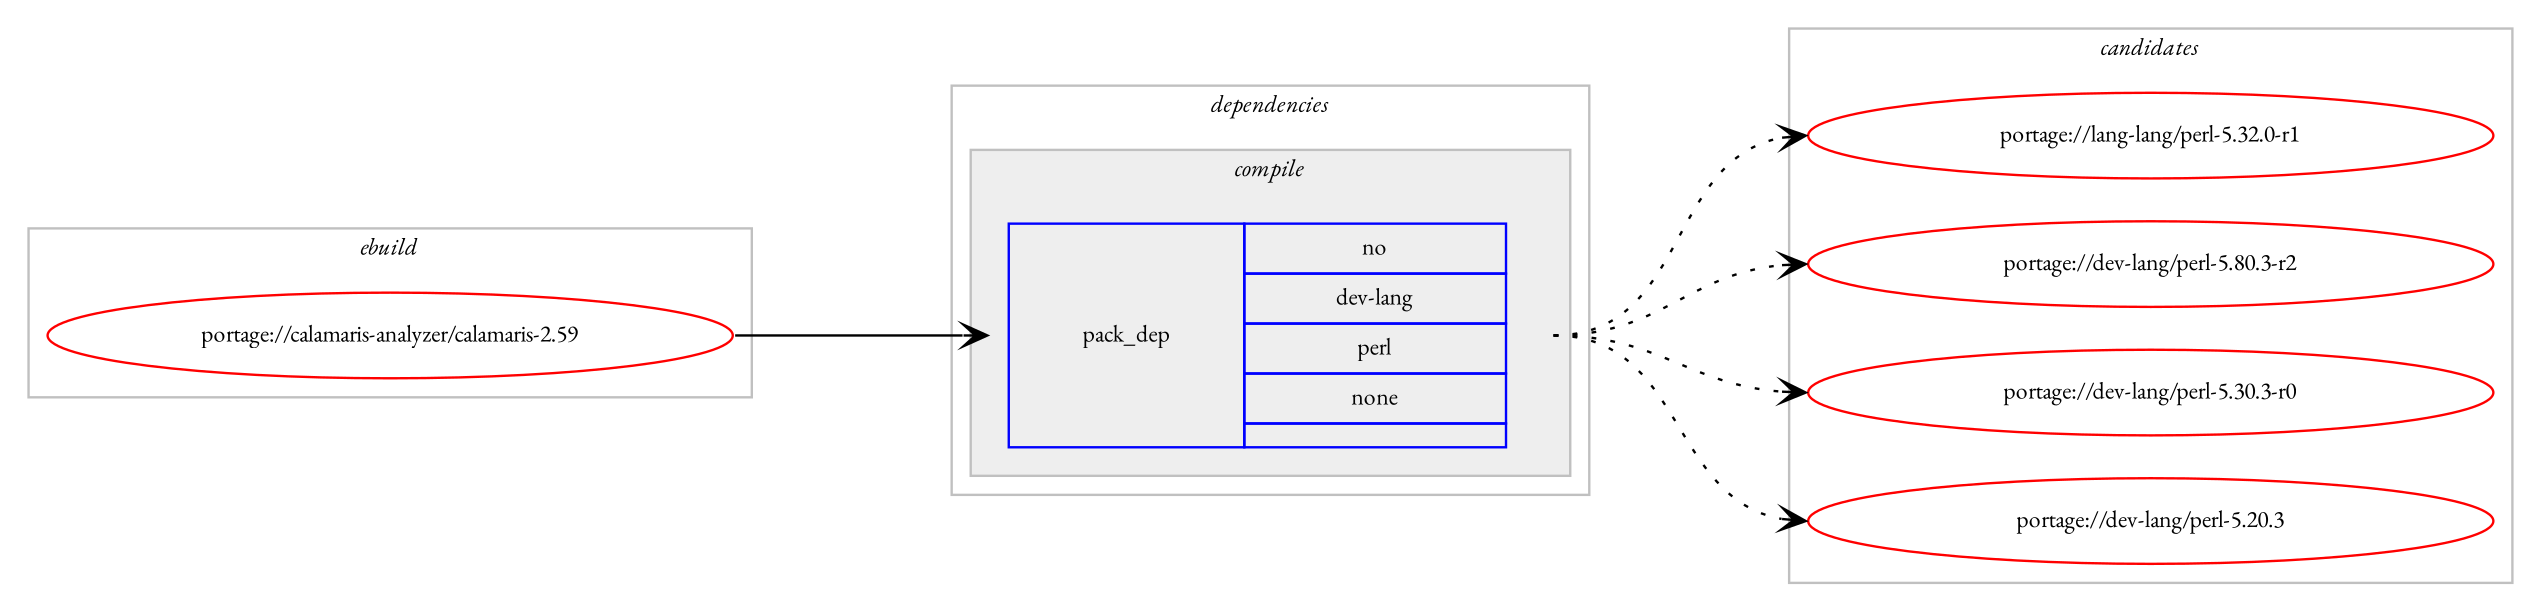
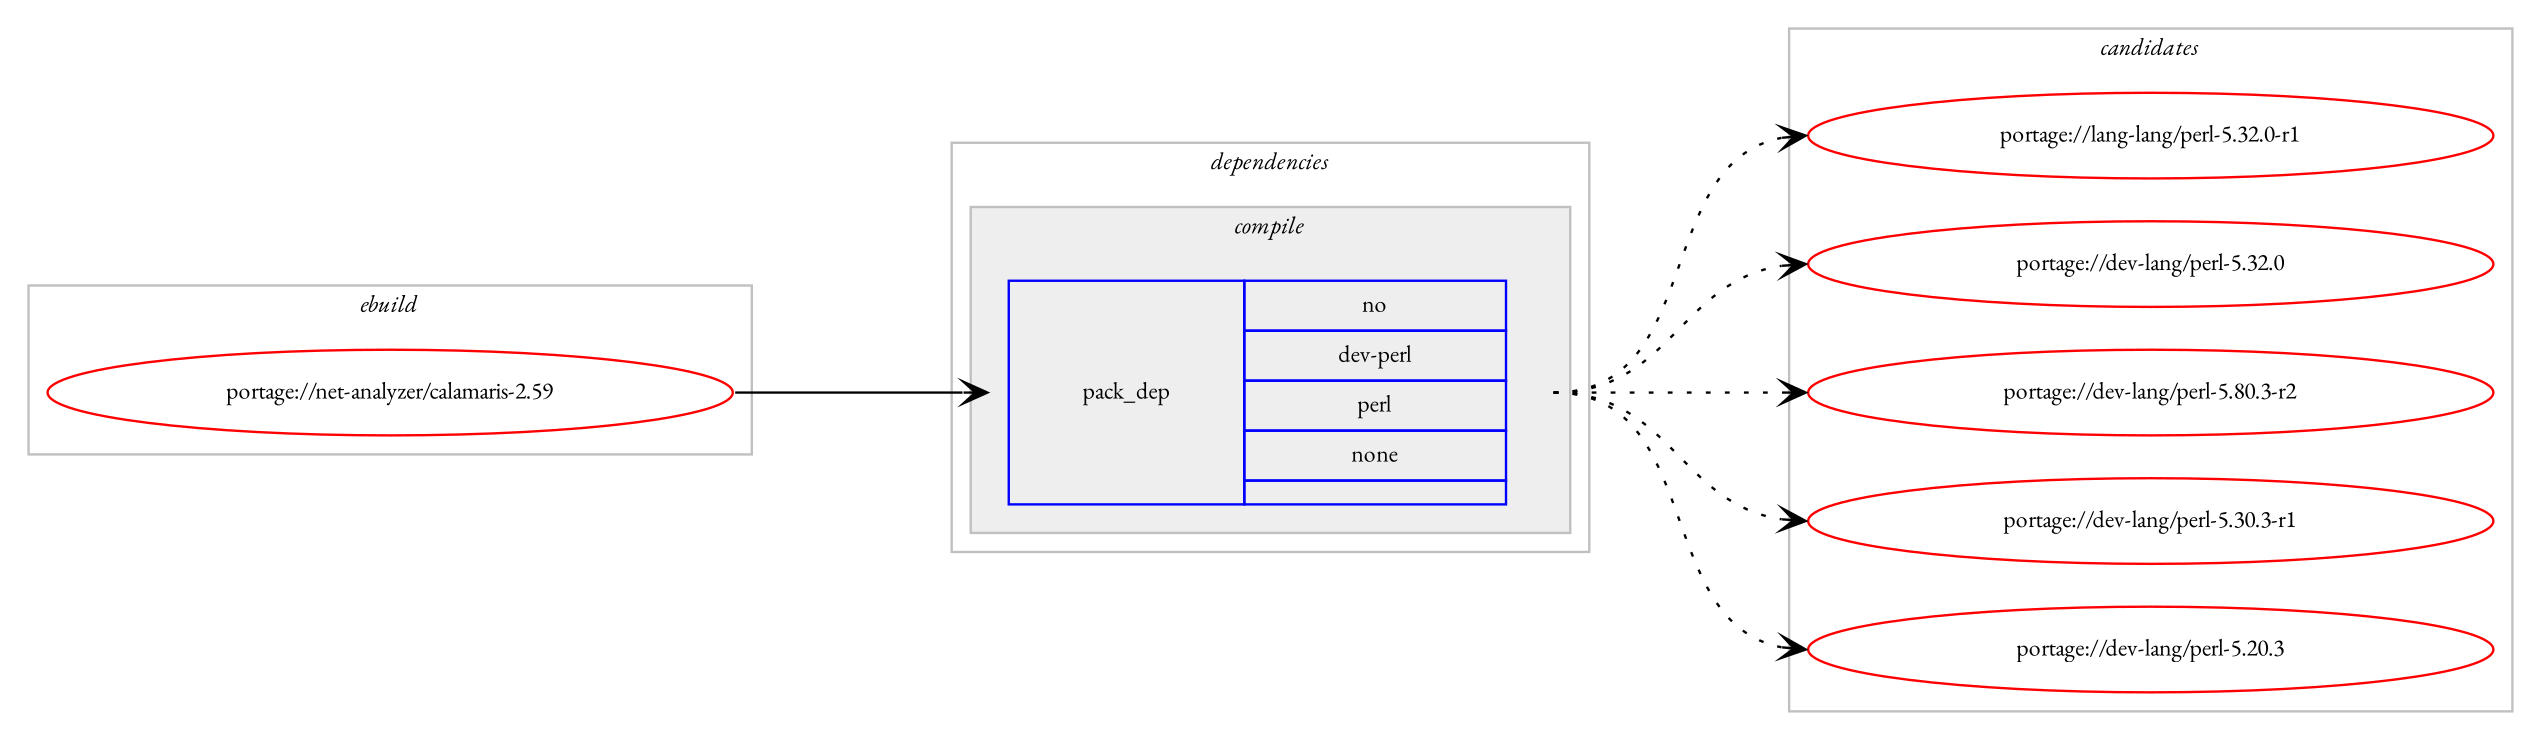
  digraph {
    compound=true
    concentrate=true
    fontname="EB Garamond"
    fontsize=10
    newrank=true
    rankdir=LR
    ranksep=1.5
    node [color=red fontname="EB Garamond" fontsize=10]
    edge [arrowhead=vee fontname="EB Garamond" headport=w style=dotted tailport=e weight=100]
-   n1 [label="portage://calamaris-analyzer/calamaris-2.59" width=4]
-   n2 [color=blue label=<<TABLE BORDER="0" CELLBORDER="1" CELLSPACING="0" CELLPADDING="4" WIDTH="220"><TR><TD ROWSPAN="6" CELLPADDING="30">pack_dep</TD></TR><TR><TD WIDTH="110">no</TD></TR><TR><TD>dev-lang</TD></TR><TR><TD>perl</TD></TR><TR><TD>none</TD></TR><TR><TD></TD></TR></TABLE>> shape=none]
+   n1 [label="portage://net-analyzer/calamaris-2.59" width=4]
+   n2 [color=blue label=<<TABLE BORDER="0" CELLBORDER="1" CELLSPACING="0" CELLPADDING="4" WIDTH="220"><TR><TD ROWSPAN="6" CELLPADDING="30">pack_dep</TD></TR><TR><TD WIDTH="110">no</TD></TR><TR><TD>dev-perl</TD></TR><TR><TD>perl</TD></TR><TR><TD>none</TD></TR><TR><TD></TD></TR></TABLE>> shape=none]
    n3 [label="portage://lang-lang/perl-5.32.0-r1" width=4]
+   n4 [label="portage://dev-lang/perl-5.32.0" width=4]
    n5 [label="portage://dev-lang/perl-5.80.3-r2" width=4]
-   n6 [label="portage://dev-lang/perl-5.30.3-r0" width=4]
+   n6 [label="portage://dev-lang/perl-5.30.3-r1" width=4]
    n7 [label="portage://dev-lang/perl-5.20.3" width=4]
    subgraph cluster_1 {
      color=gray
      label=<<i>ebuild</i>>
      rank=same
      n1
    }
    subgraph cluster_2 {
      color=gray
      label=<<i>dependencies</i>>
      subgraph cluster_3 {
        color=gray
        fillcolor="#eeeeee"
        label=<<i>compile</i>>
        style=filled
        subgraph sub_4 {
          color=gray
          fillcolor="#eeeeee"
          label=<<i>compile</i>>
          style=filled
          n2
        }
      }
      subgraph cluster_5 {
        color=gray
        fillcolor="#eeeeee"
        label=<<i>compile and run</i>>
        style=filled
      }
      subgraph cluster_6 {
        color=gray
        fillcolor="#eeeeee"
        label=<<i>run</i>>
        style=filled
      }
    }
    subgraph cluster_7 {
      color=gray
      label=<<i>candidates</i>>
      rank=same
      subgraph sub_8 {
        color=black
        label=<<i>candidates</i>>
        nodesep=1
        rank=same
        n3
+       n4
        n5
        n6
        n7
      }
    }
    n1 -> n2 [style=solid weight=20]
    n2 -> n3
+   n2 -> n4
    n2 -> n5
    n2 -> n6
    n2 -> n7
  }
